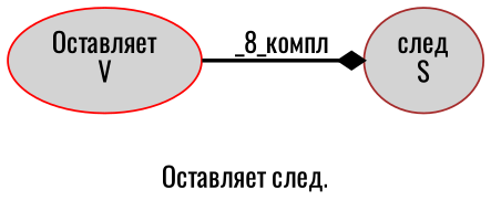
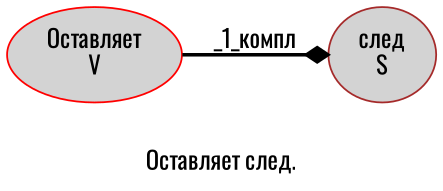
  digraph {
    label="Оставляет след."
    rankdir=LR
    fontname=Oswald
    node [fillcolor=lightgray penwidth=1 shape=ellipse style=filled fontname=Oswald]
    n1 [label="Оставляет\nV" color=red]
    n2 [label="след\nS" color=brown]
-   n1 -> n2 [label="_8_компл" style=bold arrowhead=diamond fontname=Oswald]
+   n1 -> n2 [label="_1_компл" style=bold arrowhead=diamond fontname=Oswald]
  }
